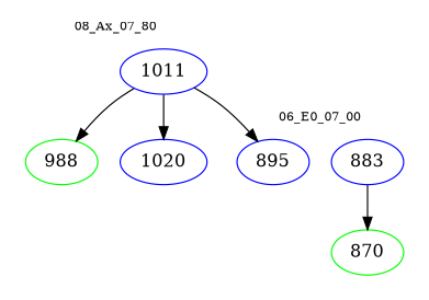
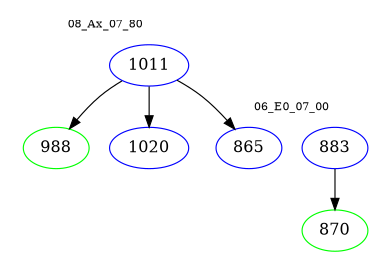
  digraph {
    node [color=blue]
    edge [color=black]
    n1 [label=1011]
    n2 [color=green label=988]
    n3 [label=1020]
    n4 [label=883]
    n5 [color=green label=870]
-   n6 [label=895]
+   n6 [label=865]
    subgraph cluster_1 {
      color=white
      fontsize=10
      label="08_Ax_07_80"
      n1
      n2
      n3
    }
    subgraph cluster_2 {
      color=white
      fontsize=10
      label="06_E0_07_00"
      n4
      n5
      n6
    }
    n1 -> n2
    n1 -> n3
    n1 -> n6
    n4 -> n5
  }
